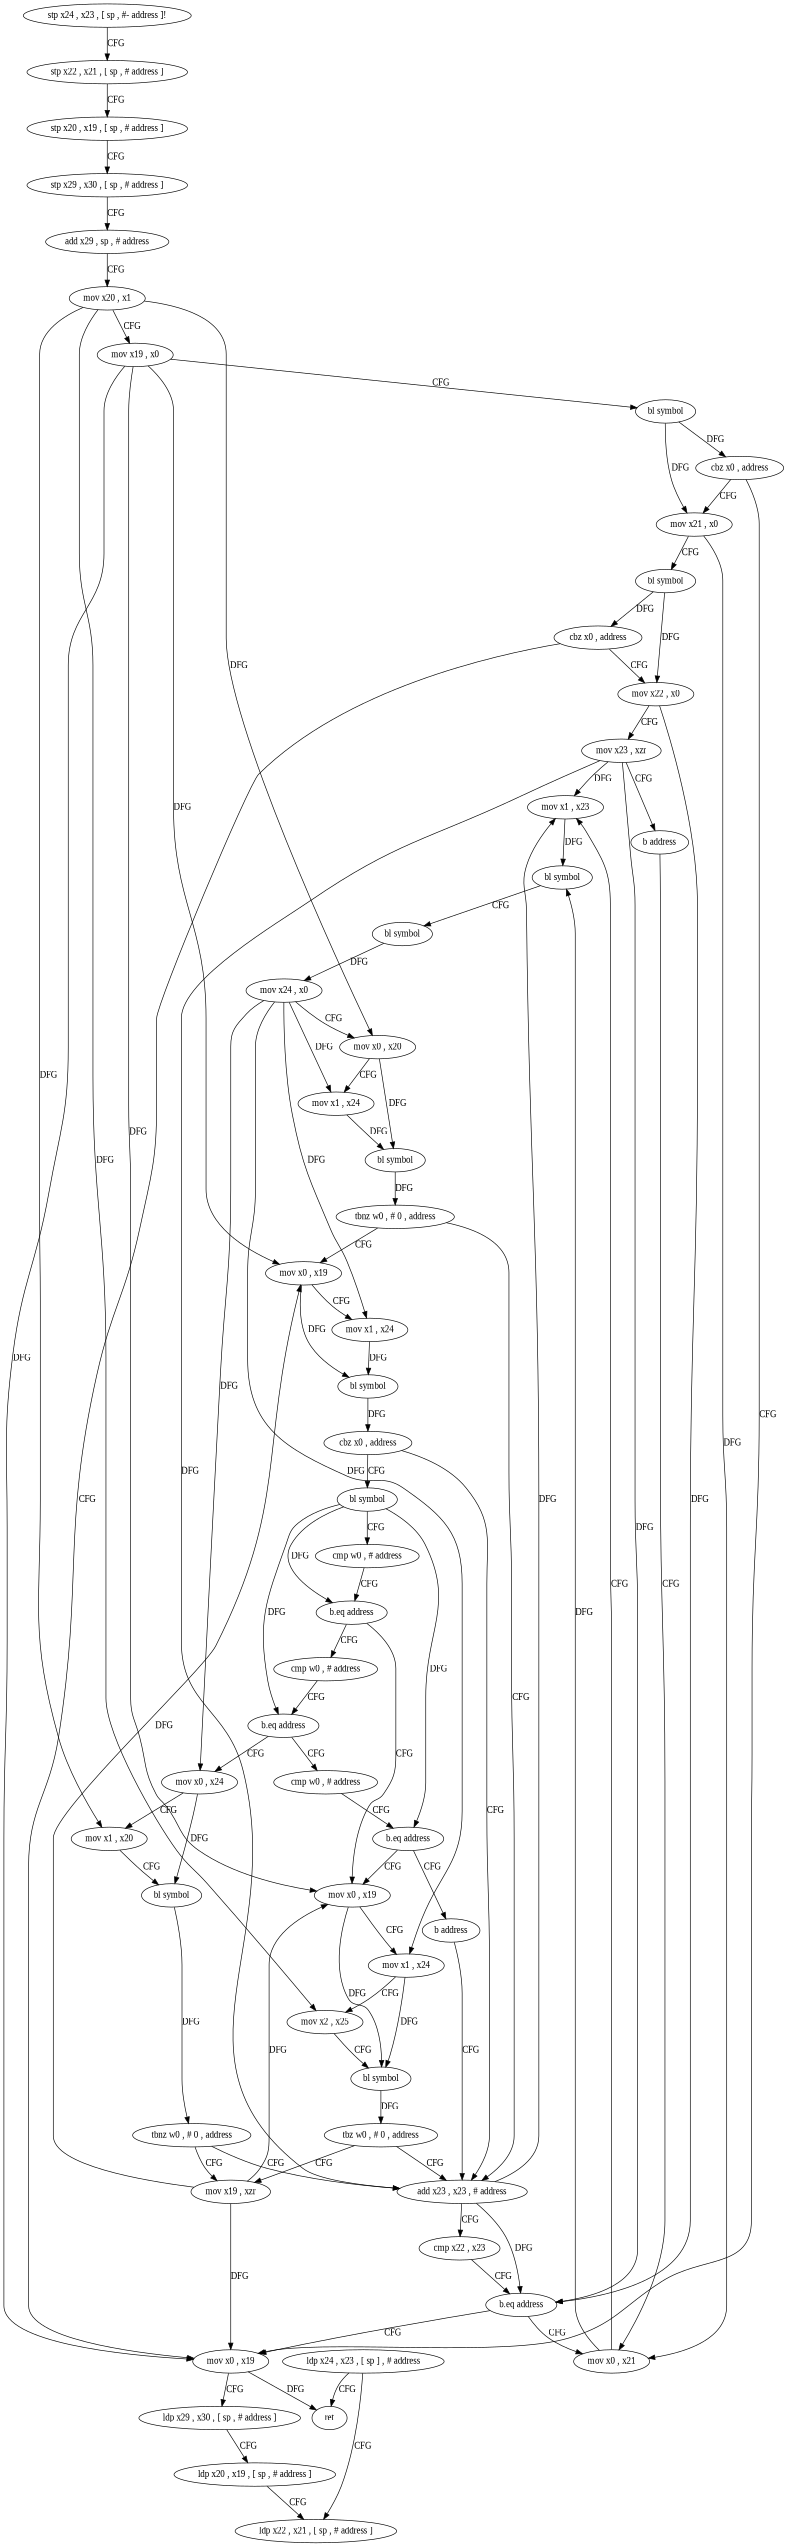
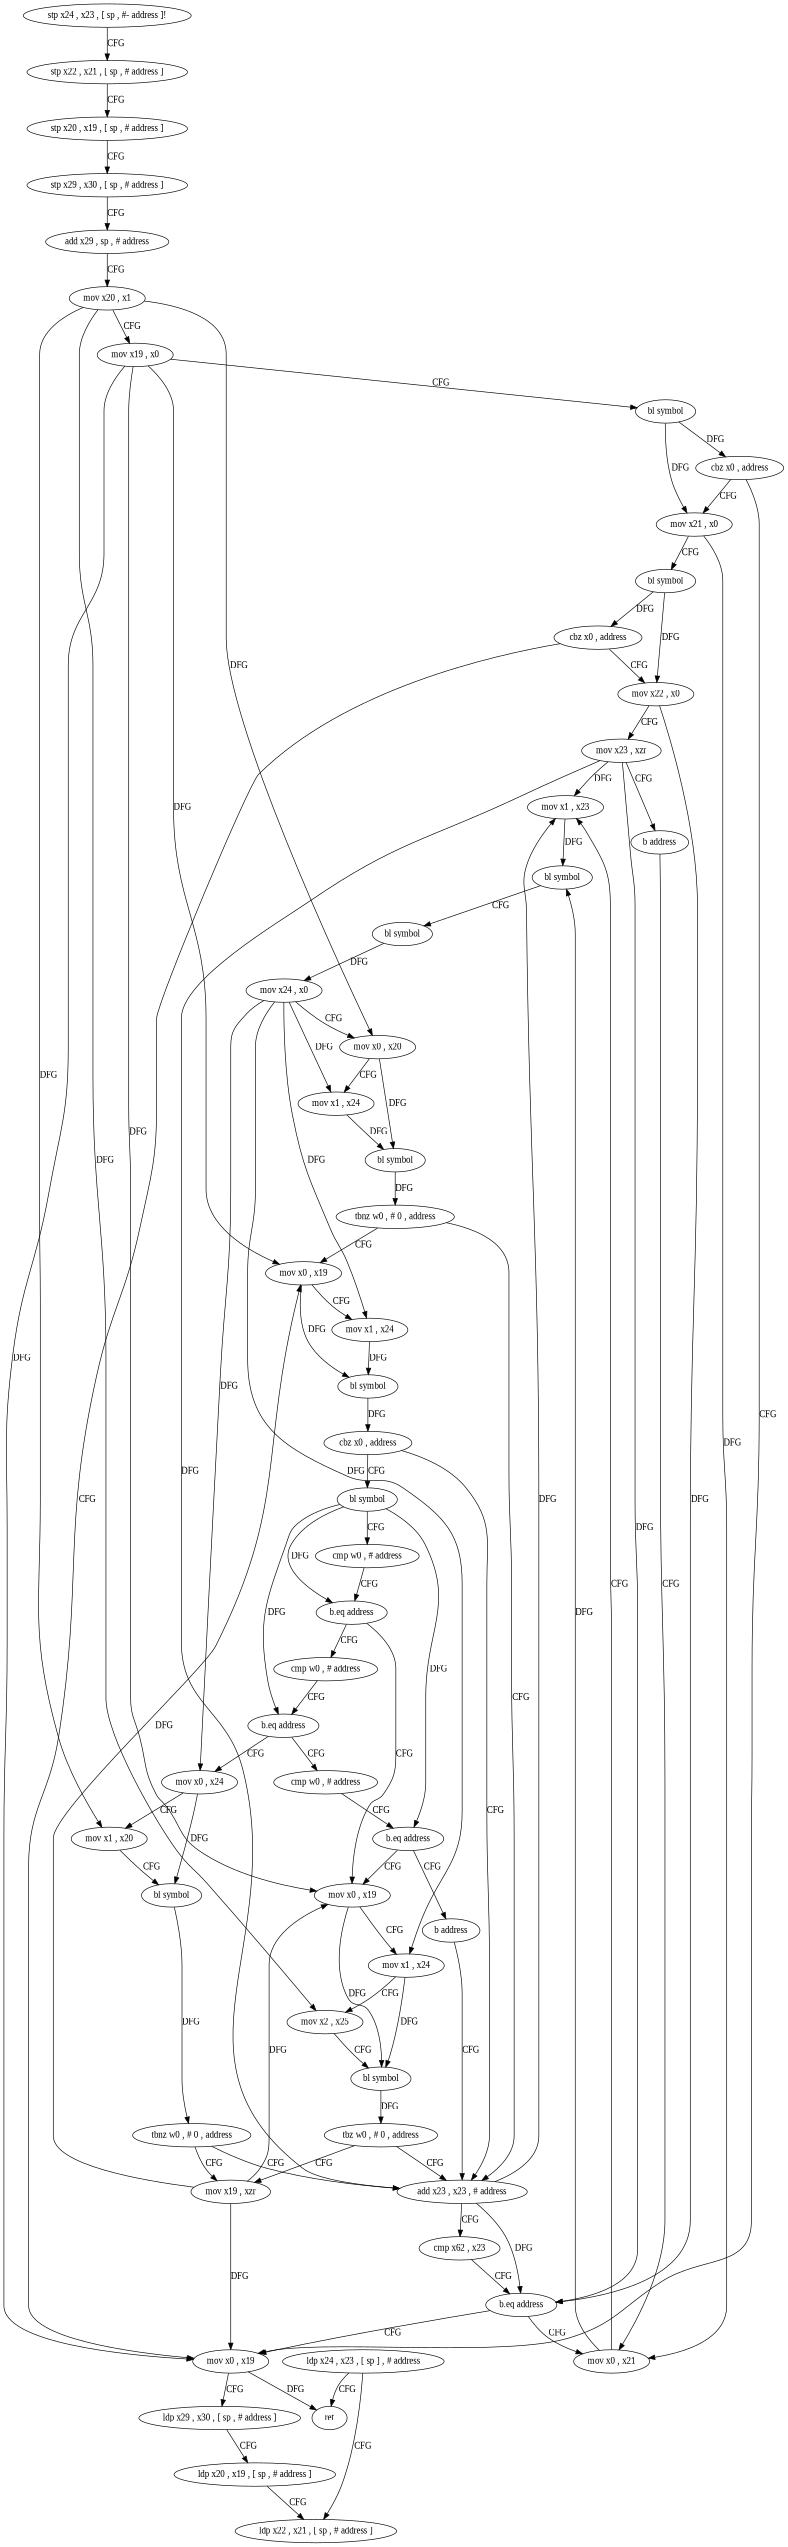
  digraph {
    fontname="Liberation Serif"
    node [fontname="Liberation Serif"]
    edge [fontname="Liberation Serif"]
    n1 [label="stp x24 , x23 , [ sp , #- address ]!"]
    n2 [label="stp x22 , x21 , [ sp , # address ]"]
    n3 [label="stp x20 , x19 , [ sp , # address ]"]
    n4 [label="stp x29 , x30 , [ sp , # address ]"]
    n5 [label="add x29 , sp , # address"]
    n6 [label="mov x20 , x1"]
    n7 [label="mov x19 , x0"]
    n8 [label="mov x0 , x20"]
    n9 [label="mov x2 , x25"]
    n10 [label="mov x1 , x20"]
    n11 [label="bl symbol"]
    n12 [label="mov x0 , x19"]
    n13 [label="mov x0 , x19"]
    n14 [label="mov x0 , x19"]
    n15 [label="mov x1 , x24"]
    n16 [label="bl symbol"]
    n17 [label="bl symbol"]
    n18 [label="bl symbol"]
    n19 [label="cbz x0 , address"]
    n20 [label="mov x21 , x0"]
    n21 [label="ldp x29 , x30 , [ sp , # address ]"]
    n22 [label=ret]
    n23 [label="mov x1 , x24"]
    n24 [label="bl symbol"]
    n25 [label="mov x1 , x24"]
    n26 [label="bl symbol"]
    n27 [label="mov x0 , x21"]
    n28 [label="ldp x20 , x19 , [ sp , # address ]"]
    n29 [label="cbz x0 , address"]
    n30 [label="mov x22 , x0"]
    n31 [label="mov x1 , x23"]
    n32 [label="bl symbol"]
    n33 [label="ldp x22 , x21 , [ sp , # address ]"]
    n34 [label="ldp x24 , x23 , [ sp ] , # address"]
    n35 [label="mov x23 , xzr"]
    n36 [label="b.eq address"]
    n37 [label="b address"]
    n38 [label="add x23 , x23 , # address"]
-   n39 [label="cmp x22 , x23"]
+   n39 [label="cmp x62 , x23"]
    n40 [label="bl symbol"]
    n41 [label="mov x24 , x0"]
    n42 [label="mov x0 , x24"]
    n43 [label="tbnz w0 , # 0 , address"]
    n44 [label="cbz x0 , address"]
    n45 [label="bl symbol"]
    n46 [label="cmp w0 , # address"]
    n47 [label="b.eq address"]
    n48 [label="b.eq address"]
    n49 [label="b.eq address"]
    n50 [label="cmp w0 , # address"]
    n51 [label="cmp w0 , # address"]
    n52 [label="b address"]
    n53 [label="tbz w0 , # 0 , address"]
    n54 [label="mov x19 , xzr"]
    n55 [label="tbnz w0 , # 0 , address"]
    n1 -> n2 [label=CFG]
    n2 -> n3 [label=CFG]
    n3 -> n4 [label=CFG]
    n4 -> n5 [label=CFG]
    n5 -> n6 [label=CFG]
    n6 -> n7 [label=CFG]
    n6 -> n8 [label=DFG]
    n6 -> n9 [label=DFG]
    n6 -> n10 [label=DFG]
    n7 -> n11 [label=CFG]
    n7 -> n12 [label=DFG]
    n7 -> n13 [label=DFG]
    n7 -> n14 [label=DFG]
    n8 -> n15 [label=CFG]
    n8 -> n16 [label=DFG]
    n9 -> n17 [label=CFG]
    n10 -> n18 [label=CFG]
    n11 -> n19 [label=DFG]
    n11 -> n20 [label=DFG]
    n12 -> n21 [label=CFG]
    n12 -> n22 [label=DFG]
    n13 -> n23 [label=CFG]
    n13 -> n24 [label=DFG]
    n14 -> n17 [label=DFG]
    n14 -> n25 [label=CFG]
    n15 -> n16 [label=DFG]
    n16 -> n43 [label=DFG]
    n17 -> n53 [label=DFG]
    n18 -> n55 [label=DFG]
    n19 -> n12 [label=CFG]
    n19 -> n20 [label=CFG]
    n20 -> n26 [label=CFG]
    n20 -> n27 [label=DFG]
    n21 -> n28 [label=CFG]
    n23 -> n24 [label=DFG]
    n24 -> n44 [label=DFG]
    n25 -> n9 [label=CFG]
    n25 -> n17 [label=DFG]
    n26 -> n29 [label=DFG]
    n26 -> n30 [label=DFG]
    n27 -> n31 [label=CFG]
    n27 -> n32 [label=DFG]
    n28 -> n33 [label=CFG]
    n29 -> n12 [label=CFG]
    n29 -> n30 [label=CFG]
    n30 -> n35 [label=CFG]
    n30 -> n36 [label=DFG]
    n31 -> n32 [label=DFG]
    n32 -> n40 [label=CFG]
    n34 -> n22 [label=CFG]
    n34 -> n33 [label=CFG]
    n35 -> n31 [label=DFG]
    n35 -> n36 [label=DFG]
    n35 -> n37 [label=CFG]
    n35 -> n38 [label=DFG]
    n36 -> n12 [label=CFG]
    n36 -> n27 [label=CFG]
    n37 -> n27 [label=CFG]
    n38 -> n31 [label=DFG]
    n38 -> n36 [label=DFG]
    n38 -> n39 [label=CFG]
    n39 -> n36 [label=CFG]
    n40 -> n41 [label=DFG]
    n41 -> n8 [label=CFG]
    n41 -> n15 [label=DFG]
    n41 -> n23 [label=DFG]
    n41 -> n25 [label=DFG]
    n41 -> n42 [label=DFG]
    n42 -> n10 [label=CFG]
    n42 -> n18 [label=DFG]
    n43 -> n13 [label=CFG]
    n43 -> n38 [label=CFG]
    n44 -> n38 [label=CFG]
    n44 -> n45 [label=CFG]
    n45 -> n46 [label=CFG]
    n45 -> n47 [label=DFG]
    n45 -> n48 [label=DFG]
    n45 -> n49 [label=DFG]
    n46 -> n47 [label=CFG]
    n47 -> n14 [label=CFG]
    n47 -> n50 [label=CFG]
    n48 -> n42 [label=CFG]
    n48 -> n51 [label=CFG]
    n49 -> n14 [label=CFG]
    n49 -> n52 [label=CFG]
    n50 -> n48 [label=CFG]
    n51 -> n49 [label=CFG]
    n52 -> n38 [label=CFG]
    n53 -> n38 [label=CFG]
    n53 -> n54 [label=CFG]
    n54 -> n12 [label=DFG]
    n54 -> n13 [label=DFG]
    n54 -> n14 [label=DFG]
    n55 -> n38 [label=CFG]
    n55 -> n54 [label=CFG]
  }
